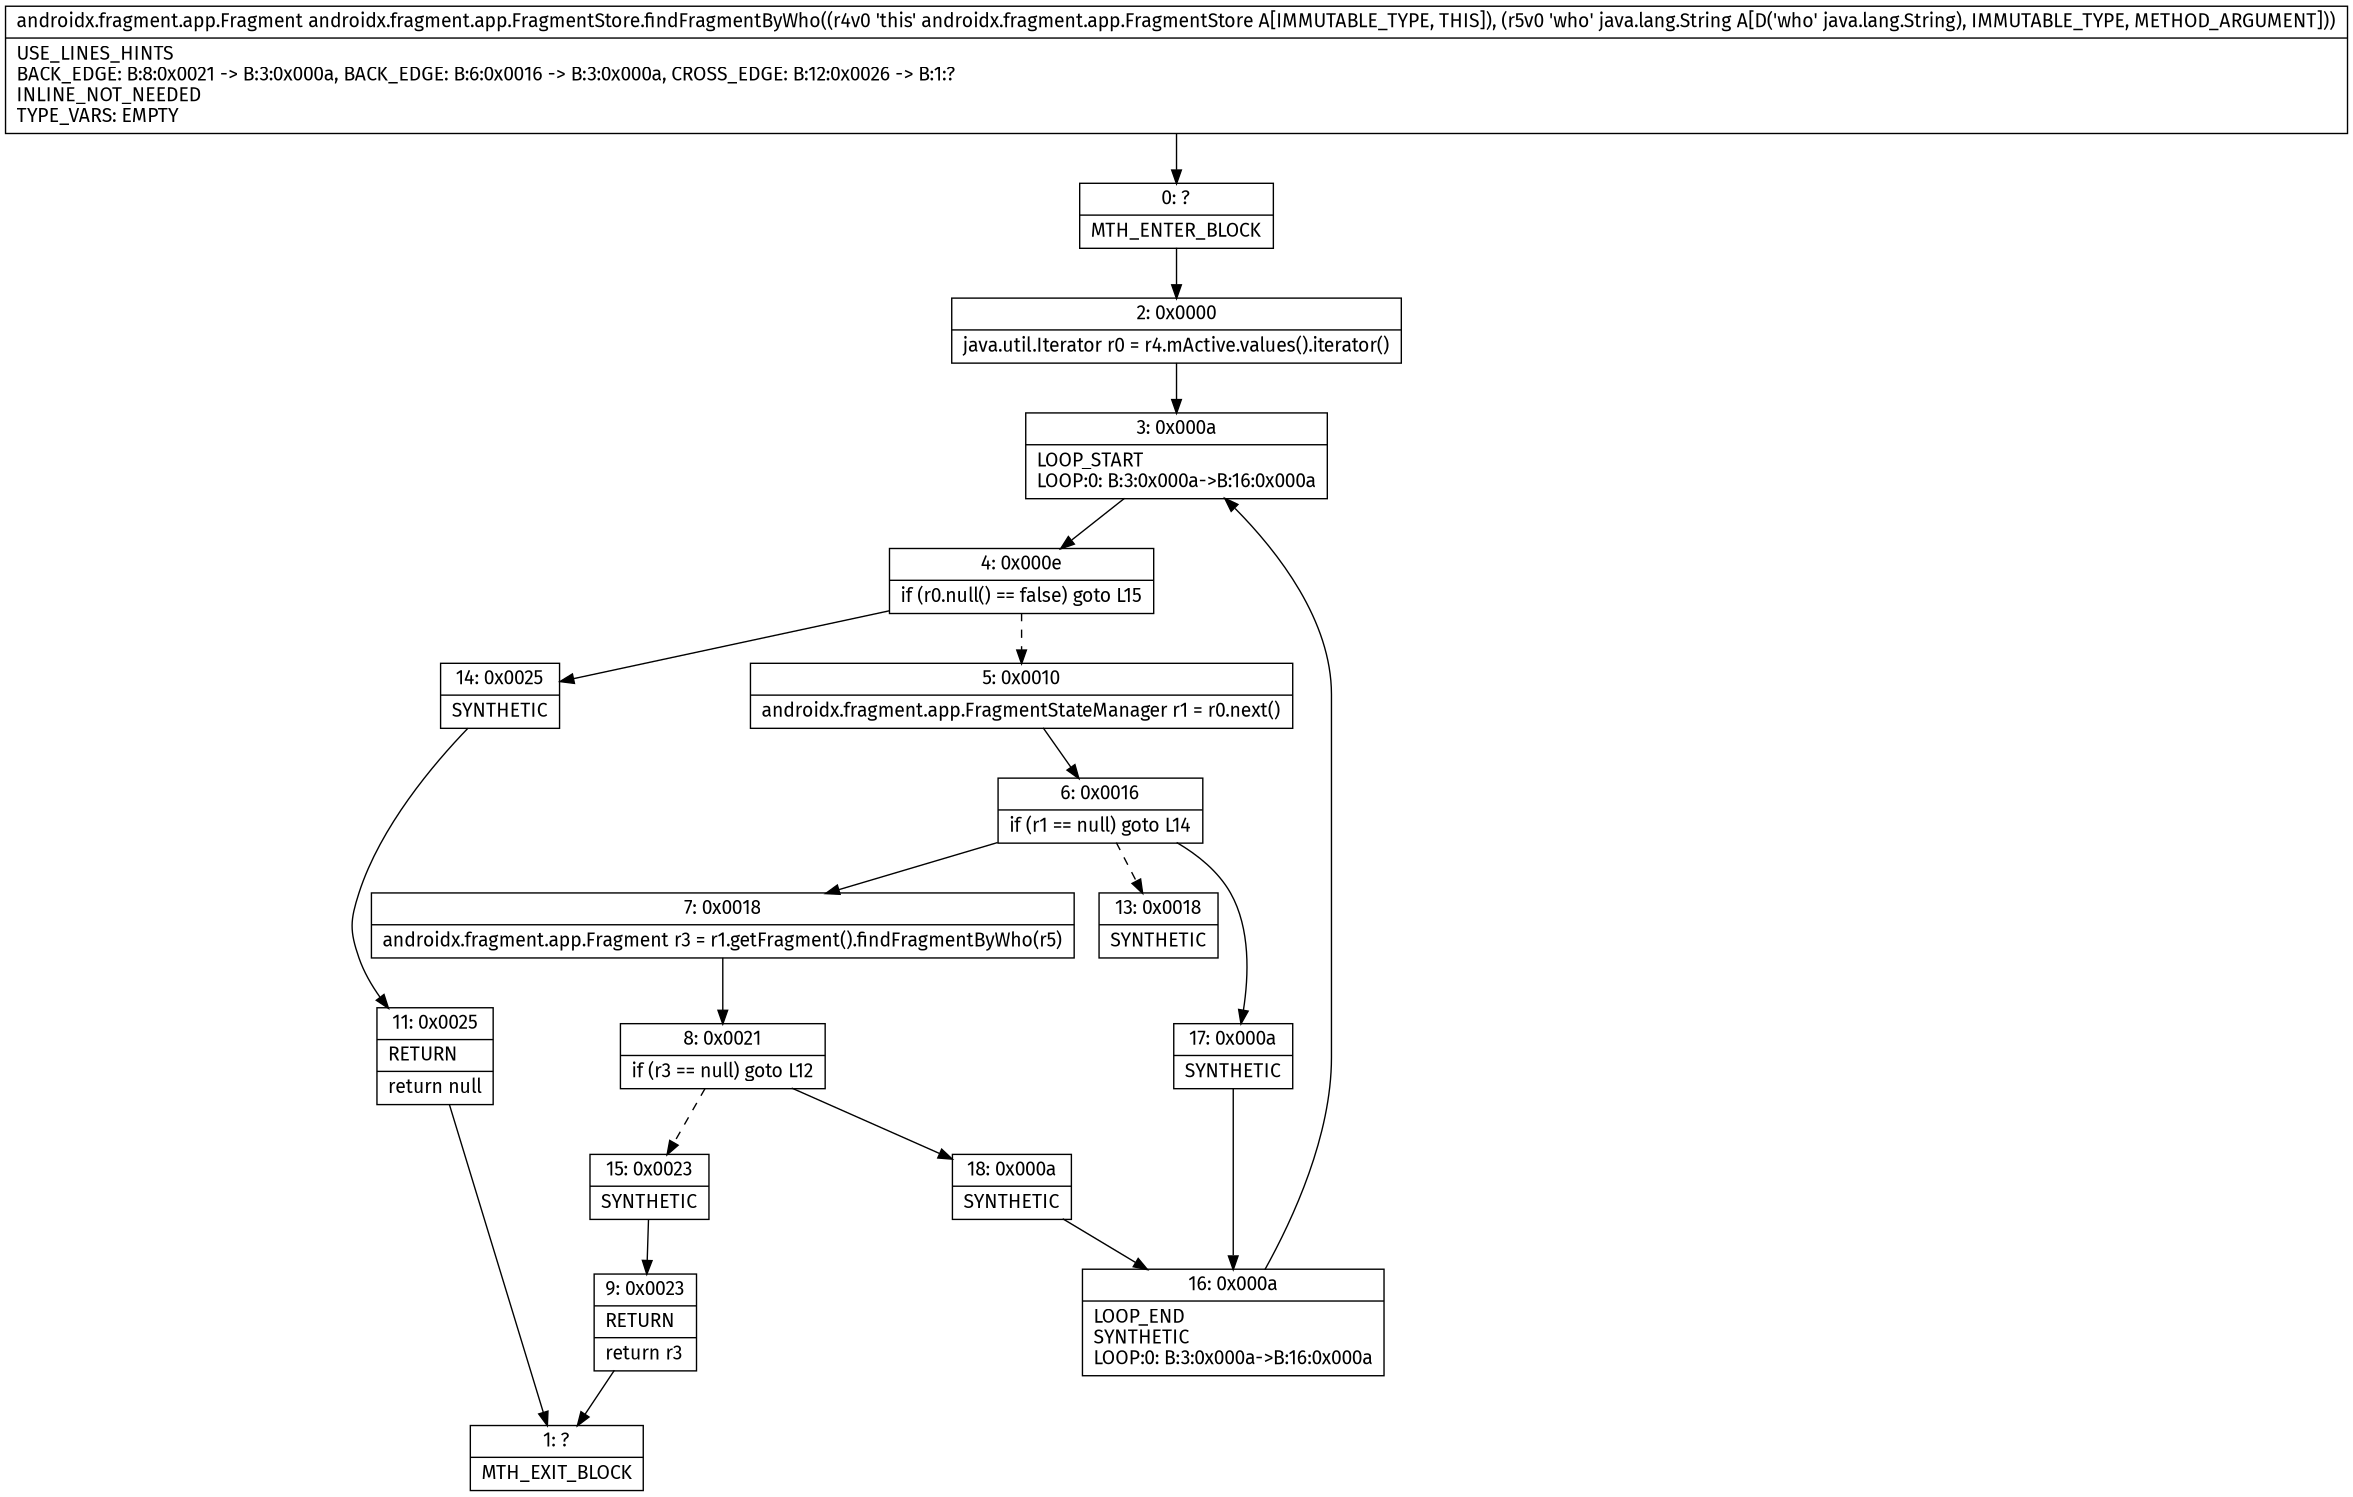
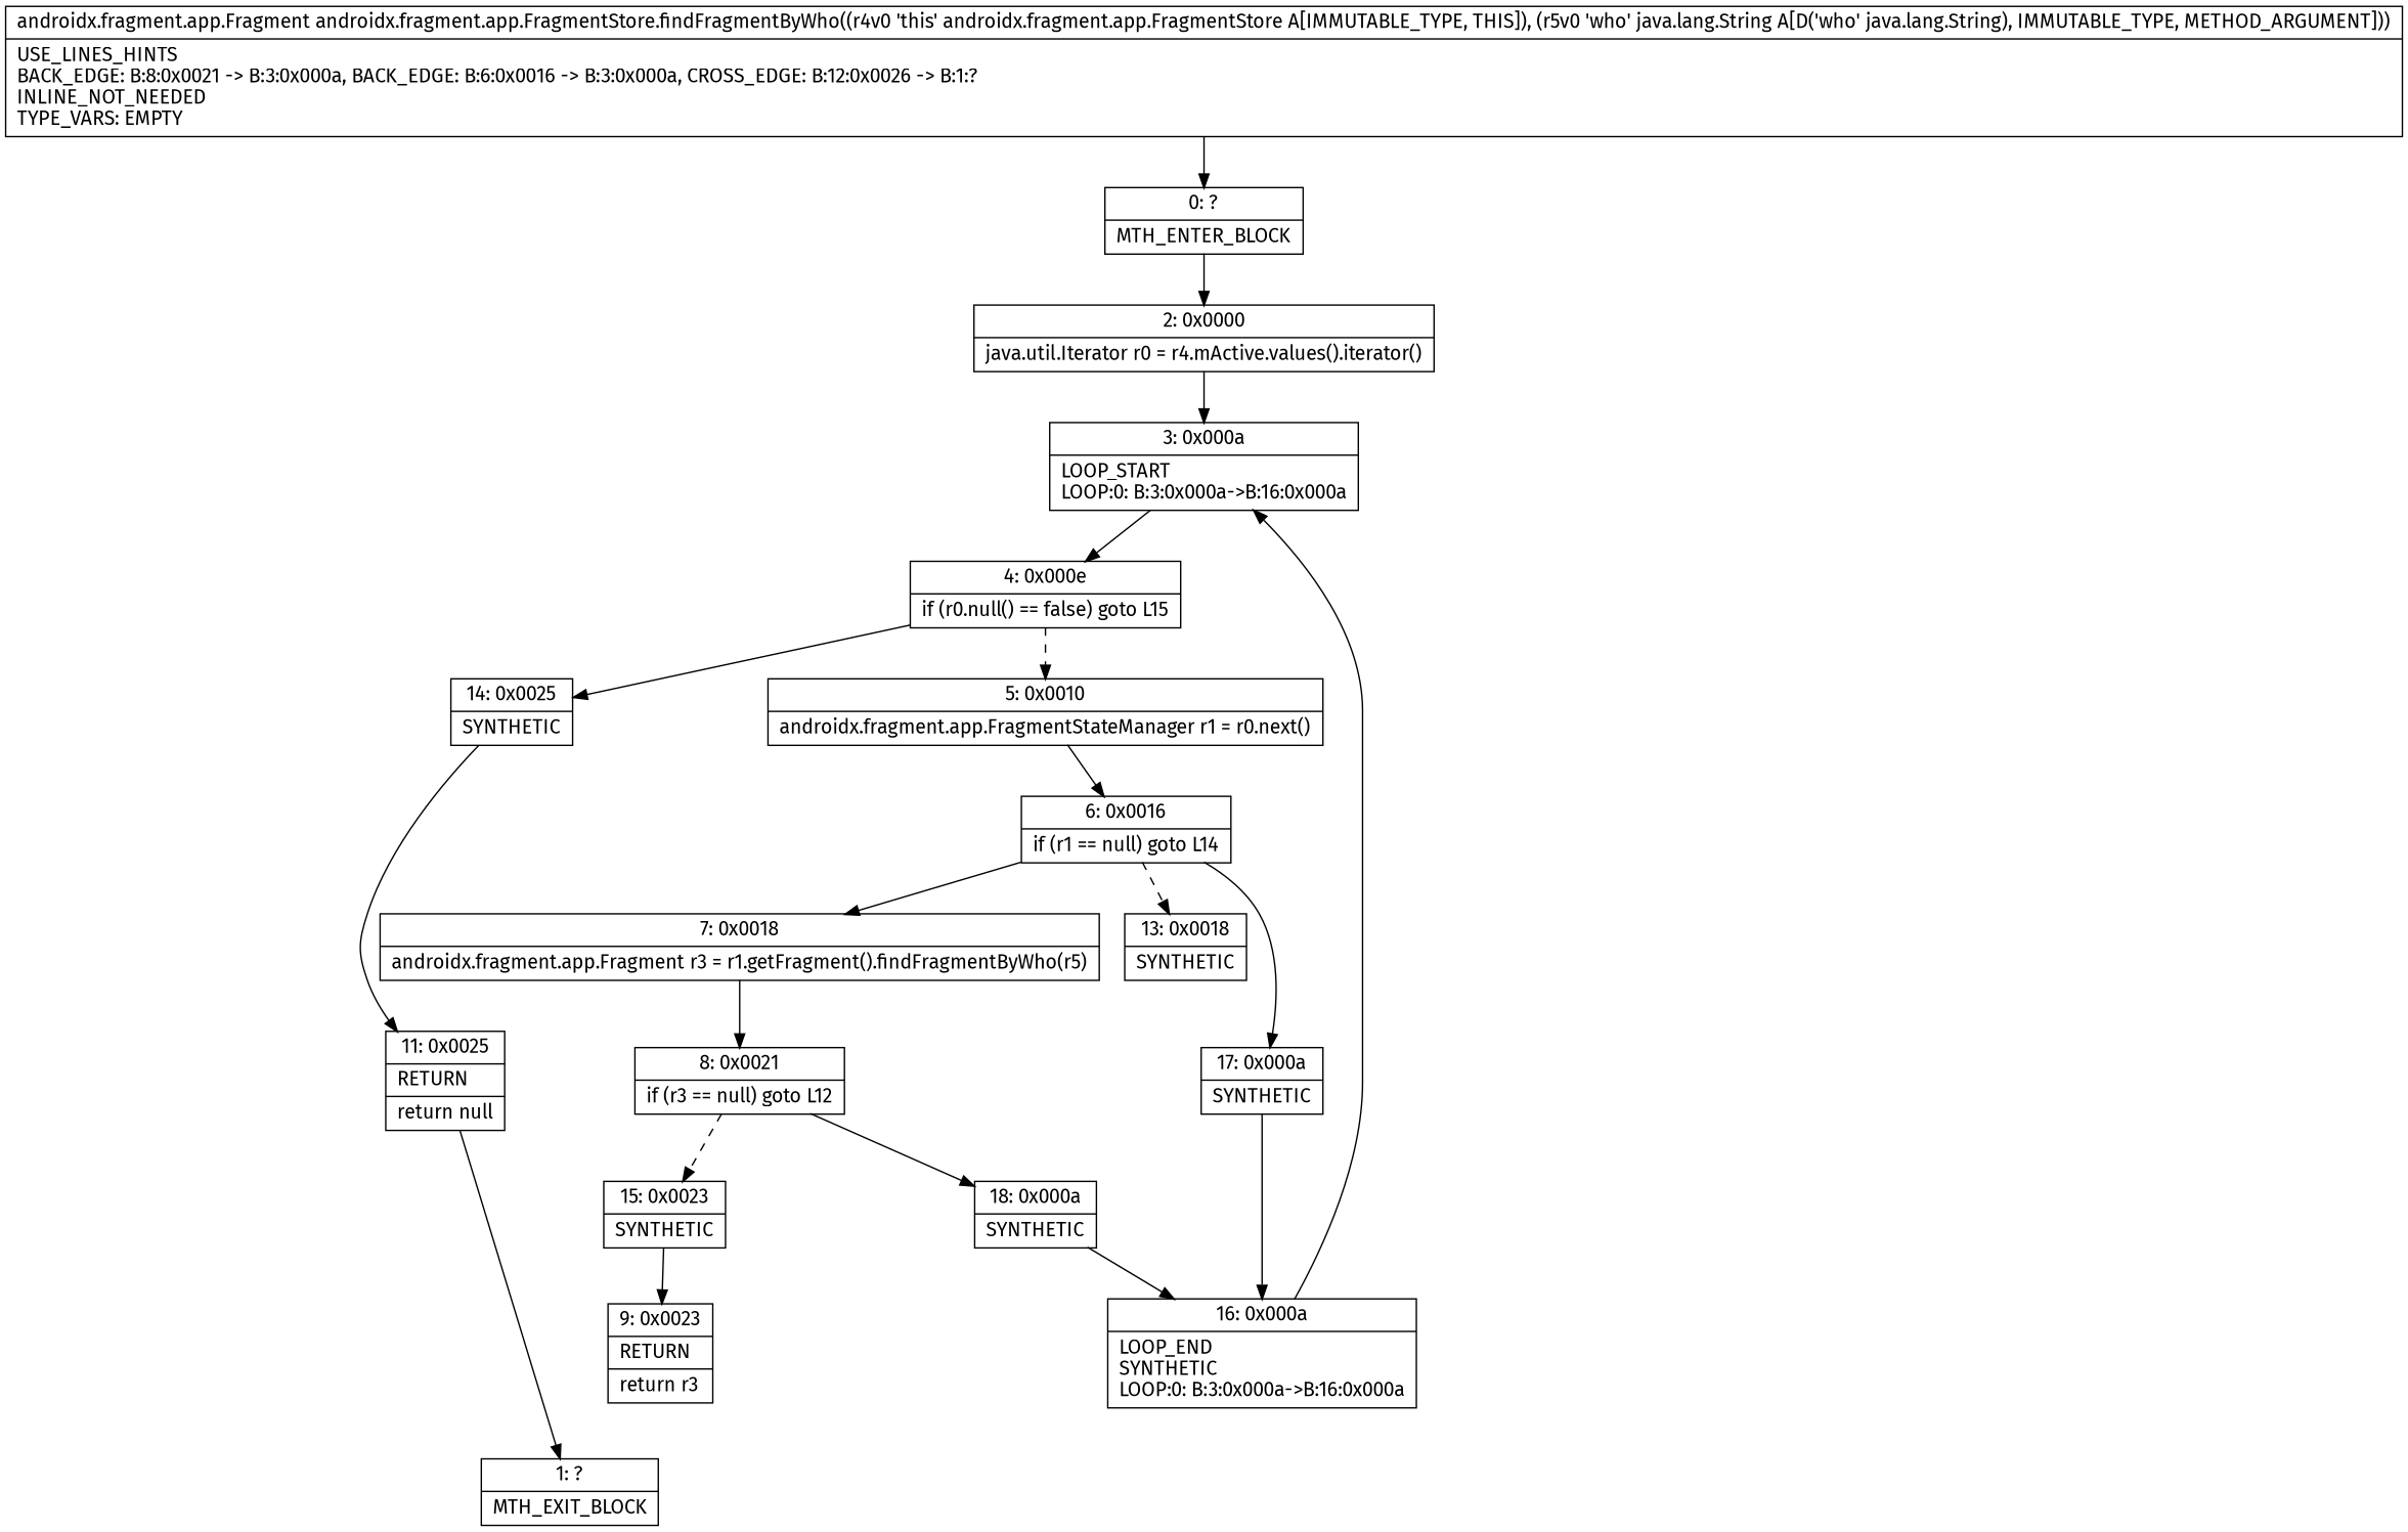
  digraph {
    fontname="Fira Sans"
    node [fontname="Fira Sans" shape=record]
    edge [fontname="Fira Sans"]
    n1 [label="{0\:\ ?|MTH_ENTER_BLOCK\l}"]
    n2 [label="{2\:\ 0x0000|java.util.Iterator r0 = r4.mActive.values().iterator()\l}"]
    n3 [label="{3\:\ 0x000a|LOOP_START\lLOOP:0: B:3:0x000a\-\>B:16:0x000a\l}"]
    n4 [label="{4\:\ 0x000e|if (r0.null() == false) goto L15\l}"]
    n5 [label="{5\:\ 0x0010|androidx.fragment.app.FragmentStateManager r1 = r0.next()\l}"]
    n6 [label="{14\:\ 0x0025|SYNTHETIC\l}"]
    n7 [label="{6\:\ 0x0016|if (r1 == null) goto L14\l}"]
    n8 [label="{11\:\ 0x0025|RETURN\l|return null\l}"]
    n9 [label="{13\:\ 0x0018|SYNTHETIC\l}"]
    n10 [label="{17\:\ 0x000a|SYNTHETIC\l}"]
    n11 [label="{7\:\ 0x0018|androidx.fragment.app.Fragment r3 = r1.getFragment().findFragmentByWho(r5)\l}"]
    n12 [label="{16\:\ 0x000a|LOOP_END\lSYNTHETIC\lLOOP:0: B:3:0x000a\-\>B:16:0x000a\l}"]
    n13 [label="{8\:\ 0x0021|if (r3 == null) goto L12\l}"]
    n14 [label="{15\:\ 0x0023|SYNTHETIC\l}"]
    n15 [label="{18\:\ 0x000a|SYNTHETIC\l}"]
    n16 [label="{9\:\ 0x0023|RETURN\l|return r3\l}"]
    n17 [label="{1\:\ ?|MTH_EXIT_BLOCK\l}"]
    n18 [label="{androidx.fragment.app.Fragment androidx.fragment.app.FragmentStore.findFragmentByWho((r4v0 'this' androidx.fragment.app.FragmentStore A[IMMUTABLE_TYPE, THIS]), (r5v0 'who' java.lang.String A[D('who' java.lang.String), IMMUTABLE_TYPE, METHOD_ARGUMENT]))  | USE_LINES_HINTS\lBACK_EDGE: B:8:0x0021 \-\> B:3:0x000a, BACK_EDGE: B:6:0x0016 \-\> B:3:0x000a, CROSS_EDGE: B:12:0x0026 \-\> B:1:?\lINLINE_NOT_NEEDED\lTYPE_VARS: EMPTY\l}"]
    n1 -> n2
    n2 -> n3
    n3 -> n4
    n4 -> n5 [style=dashed]
    n4 -> n6
    n5 -> n7
    n6 -> n8
    n7 -> n9 [style=dashed]
    n7 -> n10
    n7 -> n11
    n8 -> n17
    n10 -> n12
    n11 -> n13
    n12 -> n3
    n13 -> n14 [style=dashed]
    n13 -> n15
    n14 -> n16
    n15 -> n12
-   n16 -> n17
    n18 -> n1
  }
